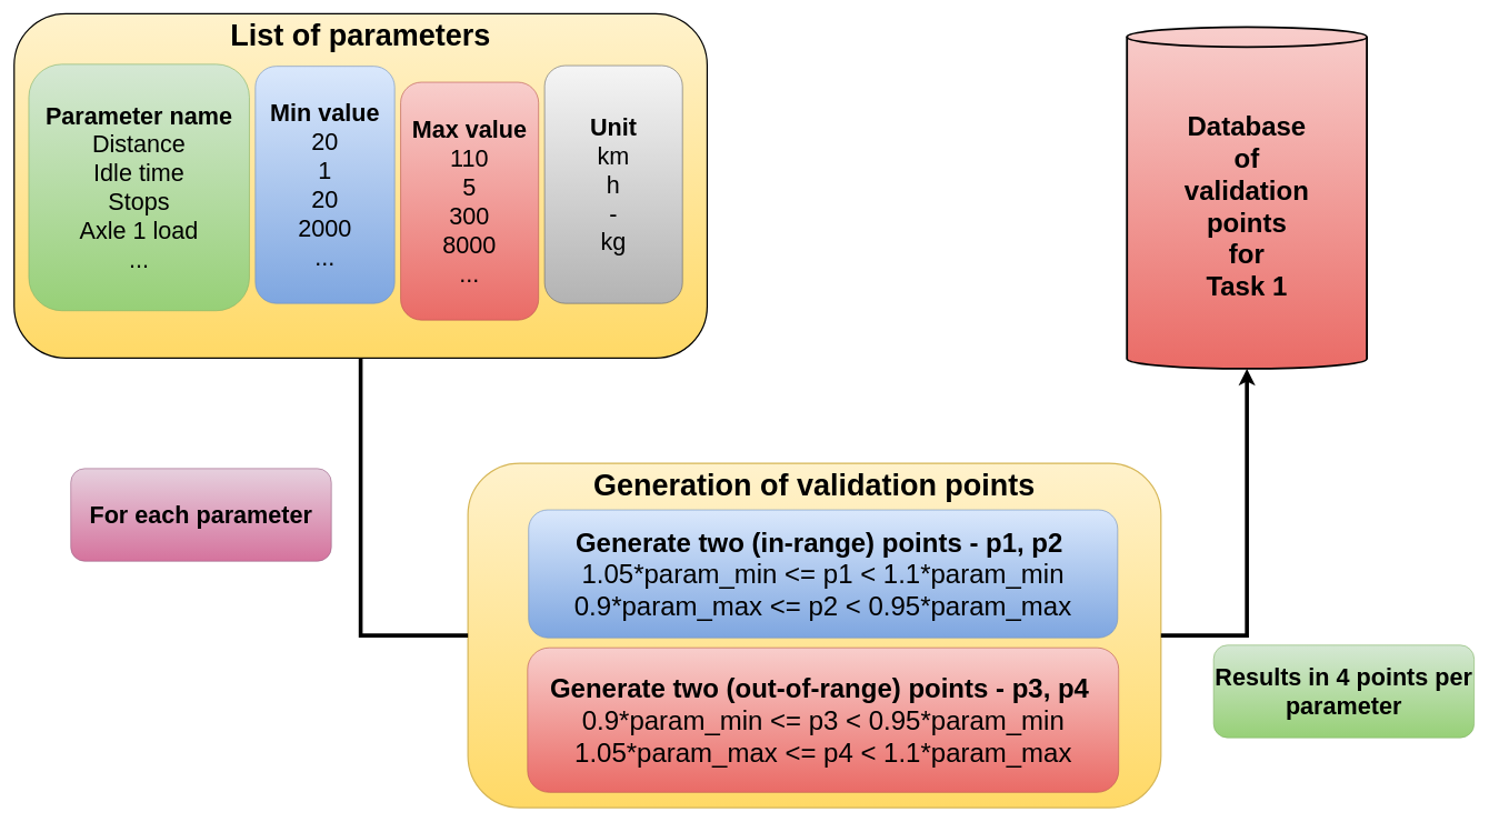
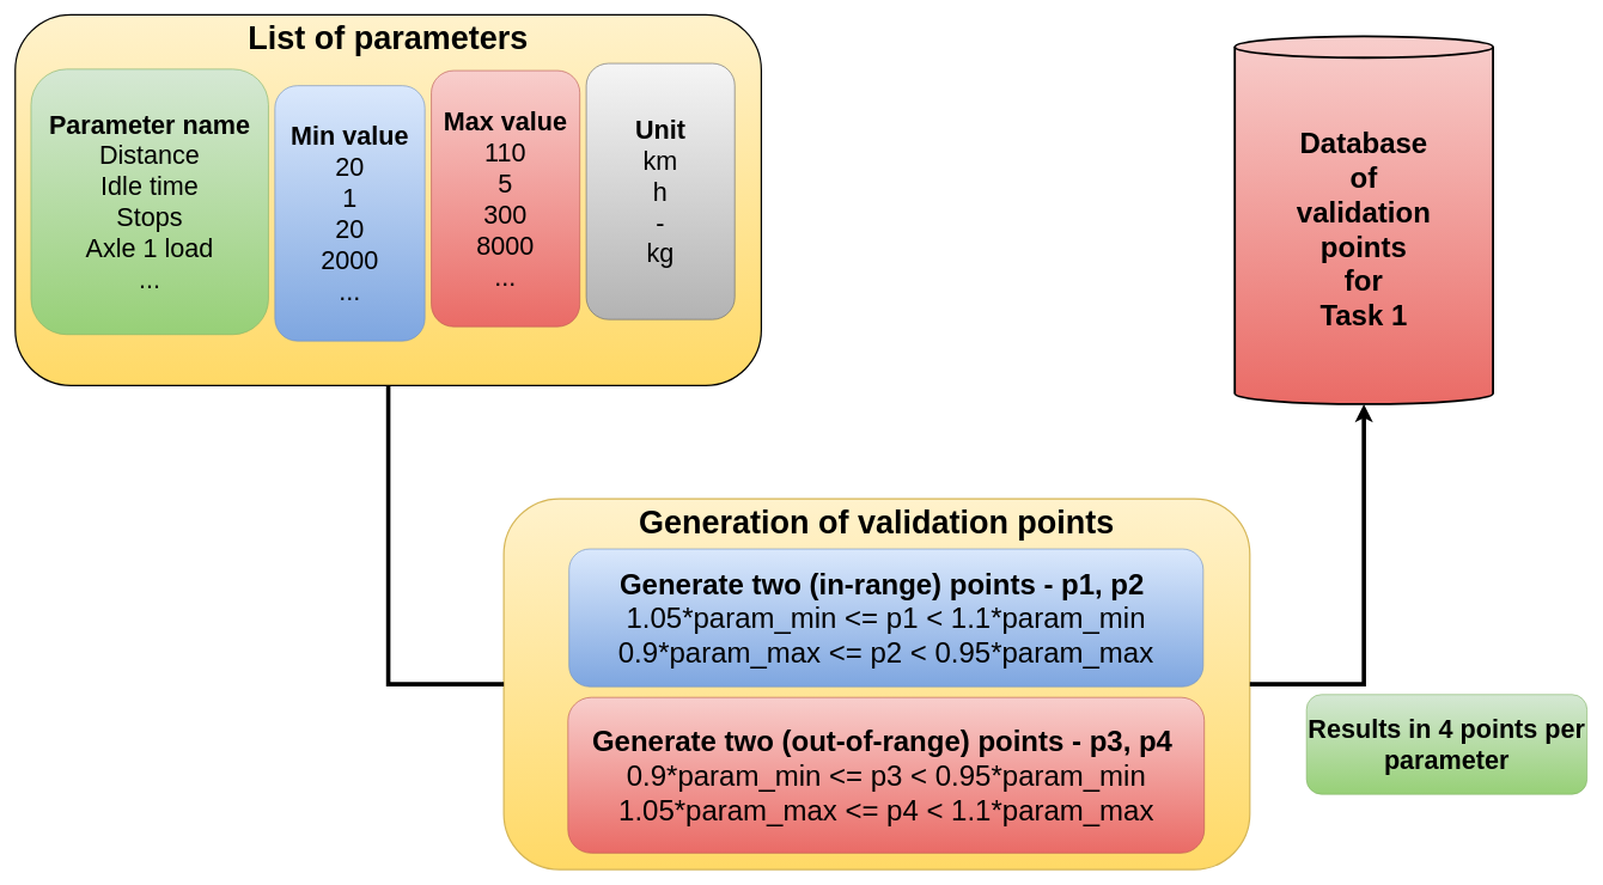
  <mxCell id="0" />
  <mxCell id="1" parent="0" />
  <mxCell id="2" value="&lt;div&gt;&lt;b style=&quot;background-color: transparent; color: light-dark(rgb(0, 0, 0), rgb(255, 255, 255));&quot;&gt;&lt;font style=&quot;font-size: 45px;&quot;&gt;List of parameters&lt;/font&gt;&lt;/b&gt;&lt;/div&gt;" style="text;html=1;align=center;verticalAlign=top;whiteSpace=wrap;rounded=1;strokeColor=#000000;fillColor=#fff2cc;strokeWidth=2;gradientColor=#ffd966;" vertex="1" parent="1"><mxGeometry x="20" y="20" width="1040" height="517" as="geometry" /></mxCell>
  <mxCell id="3" value="&lt;div&gt;&lt;span style=&quot;font-size: 36px;&quot;&gt;&lt;b&gt;Parameter name&lt;/b&gt;&lt;/span&gt;&lt;/div&gt;&lt;div&gt;&lt;span style=&quot;font-size: 36px;&quot;&gt;Distance&lt;/span&gt;&lt;/div&gt;&lt;div&gt;&lt;span style=&quot;font-size: 36px;&quot;&gt;Idle time&lt;/span&gt;&lt;/div&gt;&lt;div&gt;&lt;span style=&quot;font-size: 36px;&quot;&gt;Stops&lt;/span&gt;&lt;/div&gt;&lt;div&gt;&lt;span style=&quot;font-size: 36px;&quot;&gt;Axle 1 load&lt;/span&gt;&lt;/div&gt;&lt;div&gt;&lt;span style=&quot;font-size: 36px;&quot;&gt;...&lt;/span&gt;&lt;/div&gt;" style="text;html=1;align=center;verticalAlign=middle;whiteSpace=wrap;rounded=1;strokeColor=#82b366;fillColor=#d5e8d4;gradientColor=#97d077;" vertex="1" parent="1"><mxGeometry x="42" y="96" width="331" height="370" as="geometry" /></mxCell>
- <mxCell id="4" value="&lt;span style=&quot;font-size: 36px;&quot;&gt;&lt;b&gt;Max value&lt;/b&gt;&lt;/span&gt;&lt;div&gt;&lt;span style=&quot;font-size: 36px;&quot;&gt;110&lt;/span&gt;&lt;/div&gt;&lt;div&gt;&lt;span style=&quot;font-size: 36px;&quot;&gt;5&lt;/span&gt;&lt;/div&gt;&lt;div&gt;&lt;span style=&quot;font-size: 36px;&quot;&gt;300&lt;/span&gt;&lt;/div&gt;&lt;div&gt;&lt;span style=&quot;font-size: 36px;&quot;&gt;8000&lt;/span&gt;&lt;/div&gt;&lt;div&gt;&lt;span style=&quot;font-size: 36px;&quot;&gt;...&lt;/span&gt;&lt;/div&gt;" style="text;html=1;align=center;verticalAlign=middle;whiteSpace=wrap;rounded=1;strokeColor=#b85450;fillColor=#f8cecc;gradientColor=#ea6b66;" vertex="1" parent="1"><mxGeometry x="600" y="123" width="207" height="357" as="geometry" /></mxCell>
- <mxCell id="5" value="&lt;span style=&quot;font-size: 36px;&quot;&gt;&lt;b&gt;Min value&lt;/b&gt;&lt;/span&gt;&lt;div&gt;&lt;span style=&quot;font-size: 36px;&quot;&gt;20&lt;/span&gt;&lt;/div&gt;&lt;div&gt;&lt;span style=&quot;font-size: 36px;&quot;&gt;1&lt;/span&gt;&lt;/div&gt;&lt;div&gt;&lt;span style=&quot;font-size: 36px;&quot;&gt;20&lt;/span&gt;&lt;/div&gt;&lt;div&gt;&lt;span style=&quot;font-size: 36px;&quot;&gt;2000&lt;/span&gt;&lt;/div&gt;&lt;div&gt;&lt;span style=&quot;font-size: 36px;&quot;&gt;...&lt;/span&gt;&lt;/div&gt;" style="text;html=1;align=center;verticalAlign=middle;whiteSpace=wrap;rounded=1;strokeColor=#6c8ebf;fillColor=#dae8fc;gradientColor=#7ea6e0;" vertex="1" parent="1"><mxGeometry x="382" y="99" width="209" height="356" as="geometry" /></mxCell>
- <mxCell id="6" value="&lt;span style=&quot;font-size: 36px;&quot;&gt;&lt;b&gt;Unit&lt;/b&gt;&lt;/span&gt;&lt;div&gt;&lt;span style=&quot;font-size: 36px;&quot;&gt;km&lt;/span&gt;&lt;/div&gt;&lt;div&gt;&lt;span style=&quot;font-size: 36px;&quot;&gt;h&lt;/span&gt;&lt;/div&gt;&lt;div&gt;&lt;span style=&quot;font-size: 36px;&quot;&gt;-&lt;/span&gt;&lt;/div&gt;&lt;div&gt;&lt;span style=&quot;font-size: 36px;&quot;&gt;kg&lt;/span&gt;&lt;/div&gt;" style="text;html=1;align=center;verticalAlign=middle;whiteSpace=wrap;rounded=1;strokeColor=#666666;fillColor=#f5f5f5;gradientColor=#b3b3b3;" vertex="1" parent="1"><mxGeometry x="816" y="98" width="207" height="357" as="geometry" /></mxCell>
+ <mxCell id="4" value="&lt;span style=&quot;font-size: 36px;&quot;&gt;&lt;b&gt;Max value&lt;/b&gt;&lt;/span&gt;&lt;div&gt;&lt;span style=&quot;font-size: 36px;&quot;&gt;110&lt;/span&gt;&lt;/div&gt;&lt;div&gt;&lt;span style=&quot;font-size: 36px;&quot;&gt;5&lt;/span&gt;&lt;/div&gt;&lt;div&gt;&lt;span style=&quot;font-size: 36px;&quot;&gt;300&lt;/span&gt;&lt;/div&gt;&lt;div&gt;&lt;span style=&quot;font-size: 36px;&quot;&gt;8000&lt;/span&gt;&lt;/div&gt;&lt;div&gt;&lt;span style=&quot;font-size: 36px;&quot;&gt;...&lt;/span&gt;&lt;/div&gt;" style="text;html=1;align=center;verticalAlign=middle;whiteSpace=wrap;rounded=1;strokeColor=#b85450;fillColor=#f8cecc;gradientColor=#ea6b66;" vertex="1" parent="1"><mxGeometry x="600" y="98" width="207" height="357" as="geometry" /></mxCell>
+ <mxCell id="5" value="&lt;span style=&quot;font-size: 36px;&quot;&gt;&lt;b&gt;Min value&lt;/b&gt;&lt;/span&gt;&lt;div&gt;&lt;span style=&quot;font-size: 36px;&quot;&gt;20&lt;/span&gt;&lt;/div&gt;&lt;div&gt;&lt;span style=&quot;font-size: 36px;&quot;&gt;1&lt;/span&gt;&lt;/div&gt;&lt;div&gt;&lt;span style=&quot;font-size: 36px;&quot;&gt;20&lt;/span&gt;&lt;/div&gt;&lt;div&gt;&lt;span style=&quot;font-size: 36px;&quot;&gt;2000&lt;/span&gt;&lt;/div&gt;&lt;div&gt;&lt;span style=&quot;font-size: 36px;&quot;&gt;...&lt;/span&gt;&lt;/div&gt;" style="text;html=1;align=center;verticalAlign=middle;whiteSpace=wrap;rounded=1;strokeColor=#6c8ebf;fillColor=#dae8fc;gradientColor=#7ea6e0;" vertex="1" parent="1"><mxGeometry x="382" y="119" width="209" height="356" as="geometry" /></mxCell>
+ <mxCell id="6" value="&lt;span style=&quot;font-size: 36px;&quot;&gt;&lt;b&gt;Unit&lt;/b&gt;&lt;/span&gt;&lt;div&gt;&lt;span style=&quot;font-size: 36px;&quot;&gt;km&lt;/span&gt;&lt;/div&gt;&lt;div&gt;&lt;span style=&quot;font-size: 36px;&quot;&gt;h&lt;/span&gt;&lt;/div&gt;&lt;div&gt;&lt;span style=&quot;font-size: 36px;&quot;&gt;-&lt;/span&gt;&lt;/div&gt;&lt;div&gt;&lt;span style=&quot;font-size: 36px;&quot;&gt;kg&lt;/span&gt;&lt;/div&gt;" style="text;html=1;align=center;verticalAlign=middle;whiteSpace=wrap;rounded=1;strokeColor=#666666;fillColor=#f5f5f5;gradientColor=#b3b3b3;" vertex="1" parent="1"><mxGeometry x="816" y="88" width="207" height="357" as="geometry" /></mxCell>
  <mxCell id="7" value="&lt;div&gt;&lt;b style=&quot;background-color: transparent; color: light-dark(rgb(0, 0, 0), rgb(255, 255, 255));&quot;&gt;&lt;font style=&quot;font-size: 45px;&quot;&gt;Generation of validation points&lt;/font&gt;&lt;/b&gt;&lt;/div&gt;" style="text;html=1;align=center;verticalAlign=top;whiteSpace=wrap;rounded=1;strokeColor=#d6b656;fillColor=#fff2cc;strokeWidth=2;gradientColor=#ffd966;" vertex="1" parent="1"><mxGeometry x="701" y="695" width="1040" height="517" as="geometry" /></mxCell>
  <mxCell id="8" value="&lt;b style=&quot;forced-color-adjust: none; color: light-dark(rgb(0, 0, 0), rgb(255, 255, 255)); font-family: Helvetica; font-style: normal; font-variant-ligatures: normal; font-variant-caps: normal; letter-spacing: normal; orphans: 2; text-align: center; text-indent: 0px; text-transform: none; widows: 2; word-spacing: 0px; -webkit-text-stroke-width: 0px; white-space: normal; background-color: transparent; text-decoration-thickness: initial; text-decoration-style: initial; text-decoration-color: initial; font-size: 40px;&quot;&gt;Generate two (in-range) points - p1, p2&amp;nbsp;&lt;/b&gt;&lt;div&gt;&lt;span style=&quot;forced-color-adjust: none; color: light-dark(rgb(0, 0, 0), rgb(255, 255, 255)); font-family: Helvetica; font-style: normal; font-variant-ligatures: normal; font-variant-caps: normal; letter-spacing: normal; orphans: 2; text-align: center; text-indent: 0px; text-transform: none; widows: 2; word-spacing: 0px; -webkit-text-stroke-width: 0px; white-space: normal; background-color: transparent; text-decoration-thickness: initial; text-decoration-style: initial; text-decoration-color: initial; font-size: 40px;&quot;&gt;1.05*param_min &amp;lt;= p1 &amp;lt; 1.1*param_min&lt;/span&gt;&lt;/div&gt;&lt;div&gt;&lt;span style=&quot;color: light-dark(rgb(0, 0, 0), rgb(255, 255, 255)); background-color: transparent; font-size: 40px;&quot;&gt;0.9*param_max &amp;lt;= p2 &amp;lt; 0.95*param_max&lt;/span&gt;&lt;/div&gt;" style="text;html=1;align=center;verticalAlign=middle;whiteSpace=wrap;rounded=1;strokeColor=#6c8ebf;fillColor=#dae8fc;gradientColor=#7ea6e0;" vertex="1" parent="1"><mxGeometry x="792" y="765" width="884" height="192" as="geometry" /></mxCell>
  <mxCell id="9" value="&lt;b style=&quot;color: light-dark(rgb(0, 0, 0), rgb(255, 255, 255)); background-color: transparent; font-size: 40px;&quot;&gt;Generate two (out-of-range) points - p3, p4&amp;nbsp;&lt;/b&gt;&lt;div&gt;&lt;div&gt;&lt;span style=&quot;color: light-dark(rgb(0, 0, 0), rgb(255, 255, 255)); background-color: transparent; font-size: 40px;&quot;&gt;0.9*param_min &amp;lt;= p3 &amp;lt; 0.95*param_min&lt;/span&gt;&lt;/div&gt;&lt;div&gt;&lt;span style=&quot;color: light-dark(rgb(0, 0, 0), rgb(255, 255, 255)); background-color: transparent; font-size: 40px;&quot;&gt;1.05*param_max &amp;lt;= p4 &amp;lt; 1.1*param_max&lt;/span&gt;&lt;/div&gt;&lt;/div&gt;" style="text;html=1;align=center;verticalAlign=middle;whiteSpace=wrap;rounded=1;strokeColor=#b85450;fillColor=#f8cecc;gradientColor=#ea6b66;" vertex="1" parent="1"><mxGeometry x="790.5" y="972" width="887" height="217" as="geometry" /></mxCell>
- <mxCell id="10" value="&lt;font style=&quot;font-size: 40px;&quot;&gt;&lt;b&gt;Database&lt;/b&gt;&lt;/font&gt;&lt;div&gt;&lt;b style=&quot;font-size: 40px; background-color: transparent; color: light-dark(rgb(0, 0, 0), rgb(255, 255, 255));&quot;&gt;of&lt;/b&gt;&lt;/div&gt;&lt;div&gt;&lt;b style=&quot;font-size: 40px; background-color: transparent; color: light-dark(rgb(0, 0, 0), rgb(255, 255, 255));&quot;&gt;validation&lt;/b&gt;&lt;div&gt;&lt;font style=&quot;font-size: 40px;&quot;&gt;&lt;b&gt;points&lt;/b&gt;&lt;/font&gt;&lt;/div&gt;&lt;div&gt;&lt;font style=&quot;font-size: 40px;&quot;&gt;&lt;b&gt;for&lt;/b&gt;&lt;/font&gt;&lt;/div&gt;&lt;div&gt;&lt;font style=&quot;font-size: 40px;&quot;&gt;&lt;b&gt;Task 1&lt;/b&gt;&lt;/font&gt;&lt;/div&gt;&lt;/div&gt;" style="shape=cylinder3;whiteSpace=wrap;html=1;boundedLbl=1;backgroundOutline=1;size=15;fillColor=#f8cecc;gradientColor=#ea6b66;strokeColor=#000000;strokeWidth=3;" vertex="1" parent="1"><mxGeometry x="1690" y="40" width="360" height="513" as="geometry" /></mxCell>
+ <mxCell id="10" value="&lt;font style=&quot;font-size: 40px;&quot;&gt;&lt;b&gt;Database&lt;/b&gt;&lt;/font&gt;&lt;div&gt;&lt;b style=&quot;font-size: 40px; background-color: transparent; color: light-dark(rgb(0, 0, 0), rgb(255, 255, 255));&quot;&gt;of&lt;/b&gt;&lt;/div&gt;&lt;div&gt;&lt;b style=&quot;font-size: 40px; background-color: transparent; color: light-dark(rgb(0, 0, 0), rgb(255, 255, 255));&quot;&gt;validation&lt;/b&gt;&lt;div&gt;&lt;font style=&quot;font-size: 40px;&quot;&gt;&lt;b&gt;points&lt;/b&gt;&lt;/font&gt;&lt;/div&gt;&lt;div&gt;&lt;font style=&quot;font-size: 40px;&quot;&gt;&lt;b&gt;for&lt;/b&gt;&lt;/font&gt;&lt;/div&gt;&lt;div&gt;&lt;font style=&quot;font-size: 40px;&quot;&gt;&lt;b&gt;Task 1&lt;/b&gt;&lt;/font&gt;&lt;/div&gt;&lt;/div&gt;" style="shape=cylinder3;whiteSpace=wrap;html=1;boundedLbl=1;backgroundOutline=1;size=15;fillColor=#f8cecc;gradientColor=#ea6b66;strokeColor=#000000;strokeWidth=3;" vertex="1" parent="1"><mxGeometry x="1720" y="50" width="360" height="513" as="geometry" /></mxCell>
  <mxCell id="11" value="" style="endArrow=none;html=1;rounded=0;exitX=0.5;exitY=1;exitDx=0;exitDy=0;entryX=0;entryY=0.5;entryDx=0;entryDy=0;edgeStyle=orthogonalEdgeStyle;strokeWidth=6;" edge="1" parent="1" source="2" target="7"><mxGeometry width="50" height="50" relative="1" as="geometry"><mxPoint x="306" y="724" as="sourcePoint" /><mxPoint x="692" y="634" as="targetPoint" /></mxGeometry></mxCell>
  <mxCell id="12" value="" style="endArrow=classic;html=1;rounded=0;entryX=0.5;entryY=1;entryDx=0;entryDy=0;entryPerimeter=0;exitX=1;exitY=0.5;exitDx=0;exitDy=0;edgeStyle=orthogonalEdgeStyle;strokeWidth=6;" edge="1" parent="1" source="7" target="10"><mxGeometry width="50" height="50" relative="1" as="geometry"><mxPoint x="987" y="745" as="sourcePoint" /><mxPoint x="1332" y="503" as="targetPoint" /></mxGeometry></mxCell>
- <mxCell id="13" value="&lt;div&gt;&lt;span style=&quot;font-size: 36px;&quot;&gt;&lt;b&gt;For&amp;nbsp;&lt;/b&gt;&lt;/span&gt;&lt;b style=&quot;font-size: 36px; background-color: transparent; color: light-dark(rgb(0, 0, 0), rgb(255, 255, 255));&quot;&gt;each parameter&lt;/b&gt;&lt;/div&gt;" style="text;html=1;align=center;verticalAlign=middle;whiteSpace=wrap;rounded=1;strokeColor=#996185;fillColor=#e6d0de;gradientColor=#d5739d;" vertex="1" parent="1"><mxGeometry x="105" y="703" width="391" height="139" as="geometry" /></mxCell>
  <mxCell id="14" value="&lt;span style=&quot;font-size: 36px;&quot;&gt;&lt;b&gt;Results in 4 points per parameter&lt;/b&gt;&lt;/span&gt;" style="text;html=1;align=center;verticalAlign=middle;whiteSpace=wrap;rounded=1;strokeColor=#82b366;fillColor=#d5e8d4;gradientColor=#97d077;" vertex="1" parent="1"><mxGeometry x="1820" y="968" width="391" height="139" as="geometry" /></mxCell>
